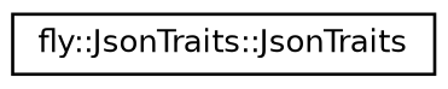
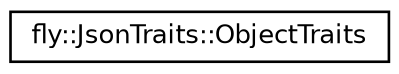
  digraph {
    rankdir=LR
-   n1 [color=black fillcolor=white fontname=Helvetica fontsize=10 height=0.2 label="fly::JsonTraits::JsonTraits" shape=record style=filled width=0.4]
+   n1 [color=black fillcolor=white fontname=Helvetica fontsize=10 height=0.2 label="fly::JsonTraits::ObjectTraits" shape=record style=filled width=0.4]
  }
